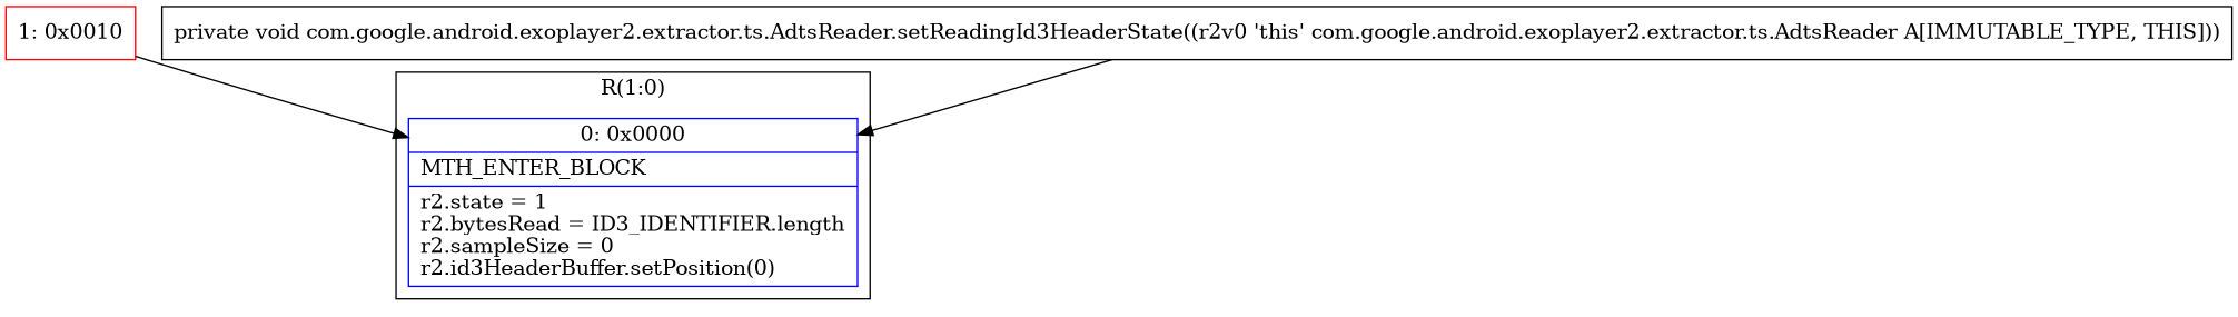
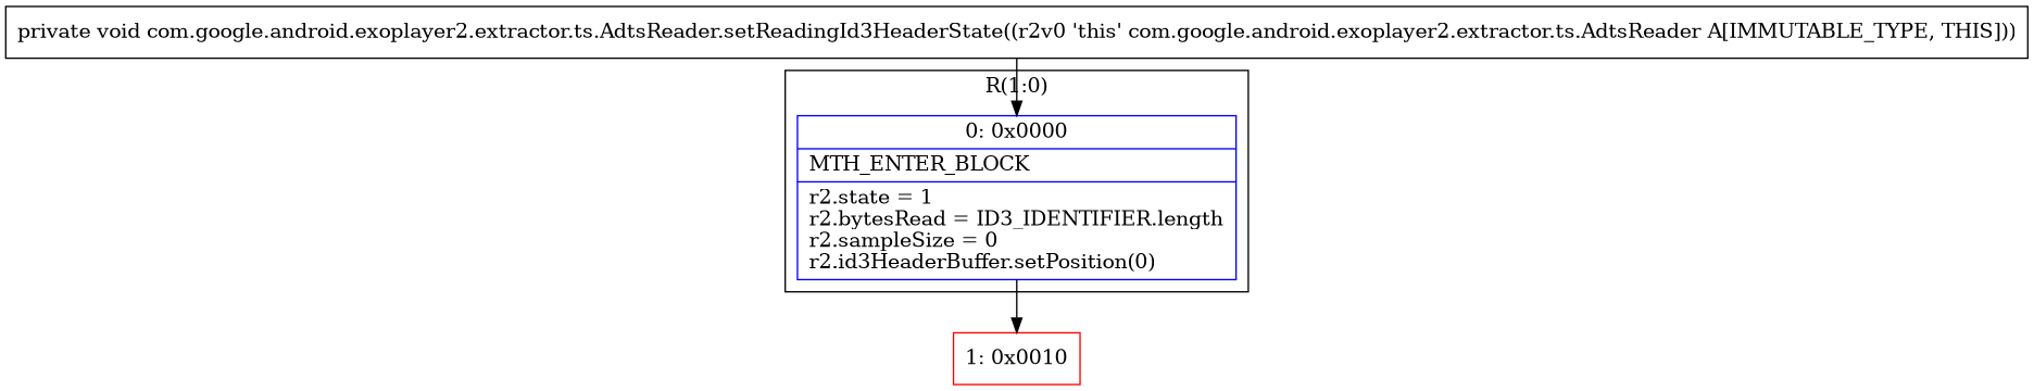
  digraph {
    node [shape=record]
    n1 [color=blue label="{0\:\ 0x0000|MTH_ENTER_BLOCK\l|r2.state = 1\lr2.bytesRead = ID3_IDENTIFIER.length\lr2.sampleSize = 0\lr2.id3HeaderBuffer.setPosition(0)\l}"]
    n2 [color=red label="{1\:\ 0x0010}"]
    n3 [label="{private void com.google.android.exoplayer2.extractor.ts.AdtsReader.setReadingId3HeaderState((r2v0 'this' com.google.android.exoplayer2.extractor.ts.AdtsReader A[IMMUTABLE_TYPE, THIS])) }"]
    subgraph cluster_1 {
      label="R(1:0)"
      n1
    }
-   n2 -> n1
+   n1 -> n2
    n3 -> n1
  }
